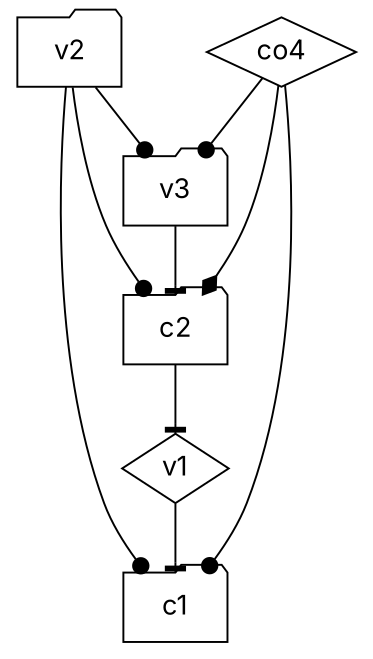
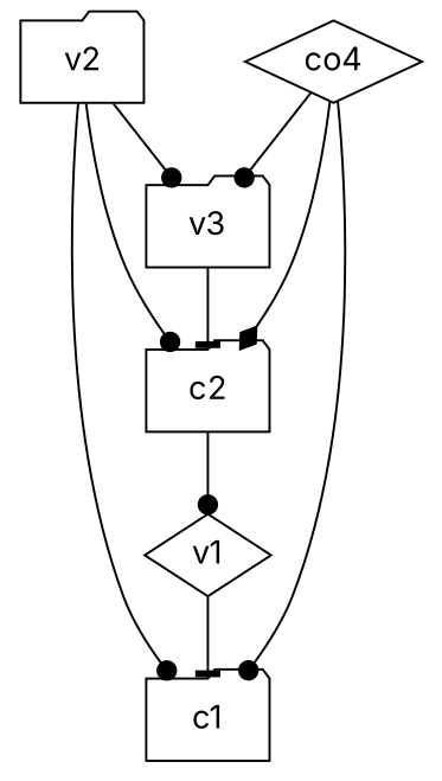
  strict digraph {
    fontname=Inter
    node [fontname=Inter shape=folder]
    edge [arrowhead=dot fontname=Inter weight=1]
    c2
    v1 [shape=diamond]
    c1
    v2
    v3
    n6 [label=co4 shape=diamond]
-   c2 -> v1 [arrowhead=tee]
+   c2 -> v1
    v1 -> c1 [arrowhead=tee]
    v2 -> c2
    v2 -> c1
    v2 -> v3
    v3 -> c2 [arrowhead=tee]
    n6 -> c2 [arrowhead=diamond]
    n6 -> c1
    n6 -> v3
  }
